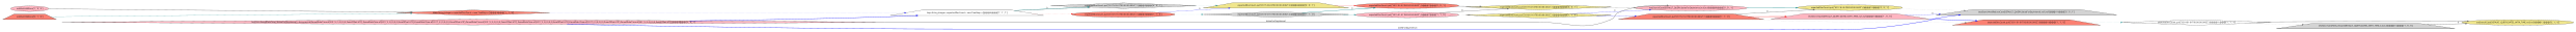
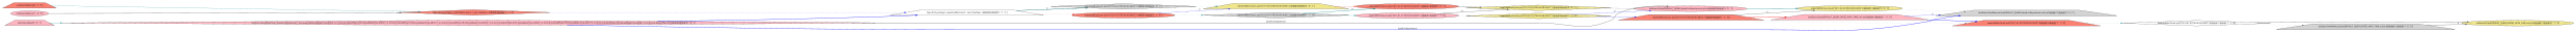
  digraph {
    rankdir=LR
    fontname=Ubuntu
    node [fillcolor=salmon shape=trapezium style=filled fontname=Ubuntu]
    edge [style=bold color=gray40 fontname=Ubuntu]
    n1 [label="expectedDocCount.put(\"2012-01-01T00:00:00.000Z\",1)@@@5@@@['1', '1', '0']" shape=ellipse]
    n2 [fillcolor=lightgrey label="expectedDocCount.put(\"2013-01-01T00:00:00.000Z\",2)@@@6@@@['1', '1', '0']" shape=diamond]
    n3 [fillcolor=khaki label="expectedDocCount.put(\"2017-02-02T00:00:00.000Z\",2)@@@6@@@['0', '0', '1']"]
    n4 [label="expectedDocCount.put(\"2017-02-03T00:00:00.000Z\",3)@@@7@@@['0', '0', '1']" shape=ellipse]
    n5 [fillcolor=lightpink label="expectedDocCount.put(\"2015-01-01T00:00:00.000Z\",3)@@@7@@@['1', '1', '0']" shape=ellipse]
    n6 [fillcolor=khaki label="expectedDocCount.put(\"2017-02-05T00:00:00.000Z\",1)@@@8@@@['0', '0', '1']" shape=diamond]
    n7 [fillcolor=lightpink label="testSearchCase(DEFAULT_QUERY,datesForDayInterval,null,null)@@@9@@@['0', '0', '1']" shape=ellipse]
    n8 [fillcolor=khaki label="expectedDocCount.put(\"2017-02-04T00:00:00.000Z\",0)@@@10@@@['0', '0', '1']" shape=ellipse]
    n9 [label="Map<String,Integer> expectedDocCount = new TreeMap<>()@@@3@@@['1', '1', '0']" shape=diamond]
    n10 [fillcolor=white label="Map<String,Integer> expectedDocCount = new TreeMap<>()@@@4@@@['1', '1', '1']"]
    n11 [label="expectedDocCount.put(\"2011-01-01T00:00:00.000Z\",0)@@@10@@@['1', '1', '0']"]
    n12 [fillcolor=white label="expectedDocCount.put(\"2014-01-01T00:00:00.000Z\",0)@@@11@@@['1', '1', '0']" shape=diamond]
    n13 [fillcolor=lightgrey label="testSearchAndReduceCase(DEFAULT_QUERY,DATES_WITH_TIME,null,null)@@@13@@@['1', '0', '0']"]
    n14 [fillcolor=khaki label="testSearchCase(DEFAULT_QUERY,DATES_WITH_TIME,null,null)@@@12@@@['0', '1', '0']" shape=ellipse]
    n15 [label="expectedDocCount.put(\"2017-01-01T00:00:00.000Z\",1)@@@9@@@['1', '1', '0']"]
    n16 [fillcolor=lightpink label="testSearchCase(DEFAULT_QUERY,DATES_WITH_TIME,null,null)@@@10@@@['1', '0', '0']"]
    n17 [fillcolor=lightgrey label="testSearchAndReduceCase(DEFAULT_QUERY,datesForDayInterval,null,null)@@@11@@@['0', '0', '1']"]
    n18 [fillcolor=lightpink label="testMatchAllDocs['1', '0', '0']" shape=ellipse]
    n19 [fillcolor=khaki label="expectedDocCount.put(\"2016-01-01T00:00:00.000Z\",1)@@@8@@@['1', '1', '0']" shape=diamond]
+   n20 [fillcolor=lightpink label="testIntervalDay['0', '0', '1']"]
    n21 [fillcolor=lightpink label="final List<ZonedDateTime> datesForDayInterval = Arrays.asList(ZonedDateTime.of(2017,2,1,0,0,0,0,ZoneOffset.UTC),ZonedDateTime.of(2017,2,2,0,0,0,0,ZoneOffset.UTC),ZonedDateTime.of(2017,2,2,0,0,0,0,ZoneOffset.UTC),ZonedDateTime.of(2017,2,3,0,0,0,0,ZoneOffset.UTC),ZonedDateTime.of(2017,2,3,0,0,0,0,ZoneOffset.UTC),ZonedDateTime.of(2017,2,3,0,0,0,0,ZoneOffset.UTC),ZonedDateTime.of(2017,2,5,0,0,0,0,ZoneOffset.UTC))@@@3@@@['0', '0', '1']" shape=diamond]
    n22 [label="testMatchAllDocs['0', '1', '0']"]
    n23 [fillcolor=lightgrey label="expectedDocCount.put(\"2017-02-01T00:00:00.000Z\",1)@@@5@@@['0', '0', '1']" shape=diamond]
    n1 -> n2 [style=dotted color=teal]
    n1 -> n3 [label=0 style=solid color=blue]
    n2 -> n4 [label=0 color=teal]
    n2 -> n5 [style=solid color=teal]
    n3 -> n4 [style=solid color=red]
    n4 -> n6
    n5 -> n6 [label=0]
    n5 -> n19 [style=dotted]
    n6 -> n7 [style=solid]
    n7 -> n8 [color=teal]
    n8 -> n17 [style=dotted]
    n9 -> n10 [style=dotted color=blue]
    n10 -> n1 [style=dotted color=red]
    n10 -> n23 [label=0 color=teal]
    n10 -> n23 [style=solid]
    n11 -> n12 [style=dotted color=teal]
    n12 -> n13 [style=dotted]
    n12 -> n14
    n13 -> n14 [label=0]
    n15 -> n8 [label=0]
    n15 -> n11 [style=dotted]
    n15 -> n16 [color=red]
    n16 -> n11 [color=blue]
    n16 -> n17 [label=0 style=solid color=blue]
    n18 -> n9
    n19 -> n7 [label=0 style=solid color=blue]
    n19 -> n15 [style=solid color=blue]
+   n20 -> n21 [style=solid color=teal]
    n21 -> n7 [label=datesForDayInterval]
    n21 -> n10 [color=blue]
    n21 -> n17 [label=datesForDayInterval color=blue]
    n22 -> n9 [style=solid color=teal]
    n23 -> n3 [style=dotted color=teal]
  }
